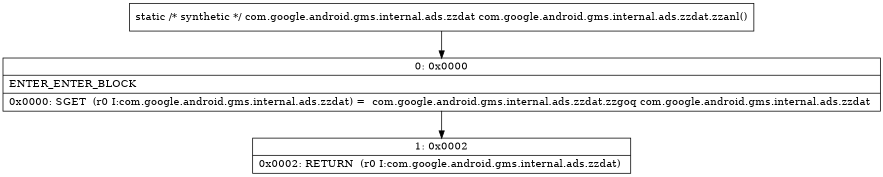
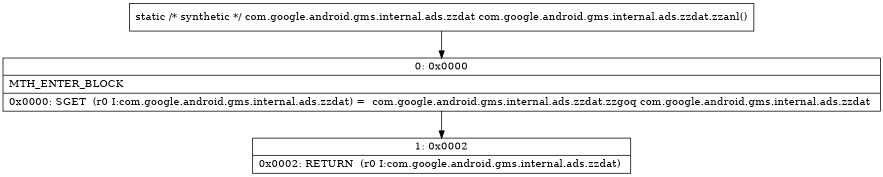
  digraph {
    node [shape=record]
-   n1 [label="{0\:\ 0x0000|ENTER_ENTER_BLOCK\l|0x0000: SGET  (r0 I:com.google.android.gms.internal.ads.zzdat) =  com.google.android.gms.internal.ads.zzdat.zzgoq com.google.android.gms.internal.ads.zzdat \l}"]
+   n1 [label="{0\:\ 0x0000|MTH_ENTER_BLOCK\l|0x0000: SGET  (r0 I:com.google.android.gms.internal.ads.zzdat) =  com.google.android.gms.internal.ads.zzdat.zzgoq com.google.android.gms.internal.ads.zzdat \l}"]
    n2 [label="{1\:\ 0x0002|0x0002: RETURN  (r0 I:com.google.android.gms.internal.ads.zzdat) \l}"]
    n3 [label="{static \/* synthetic *\/ com.google.android.gms.internal.ads.zzdat com.google.android.gms.internal.ads.zzdat.zzanl() }"]
    n1 -> n2
    n3 -> n1
  }
